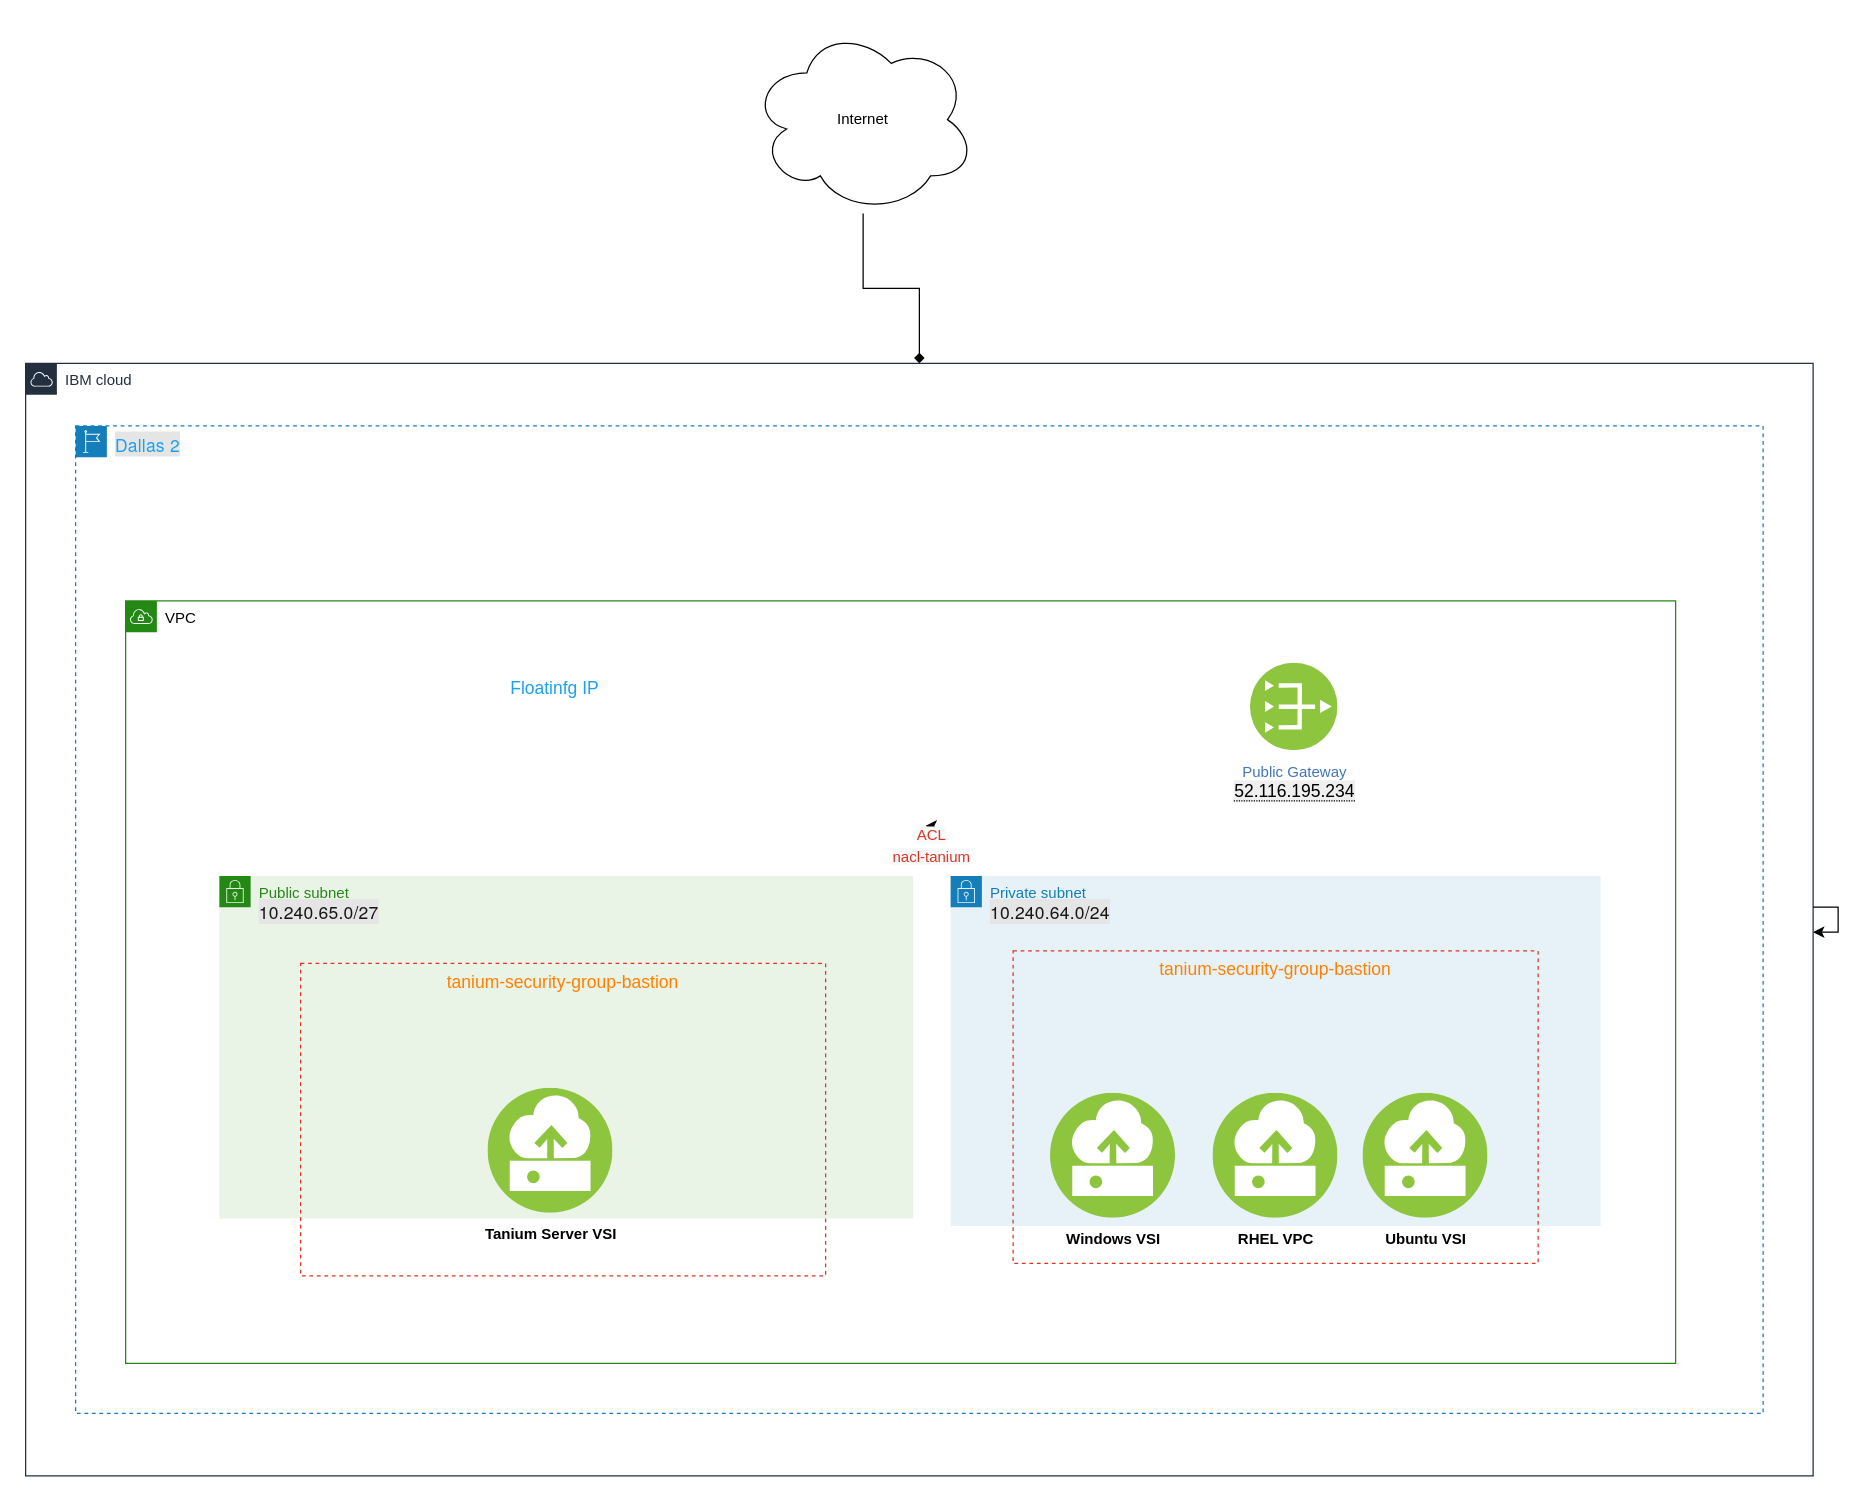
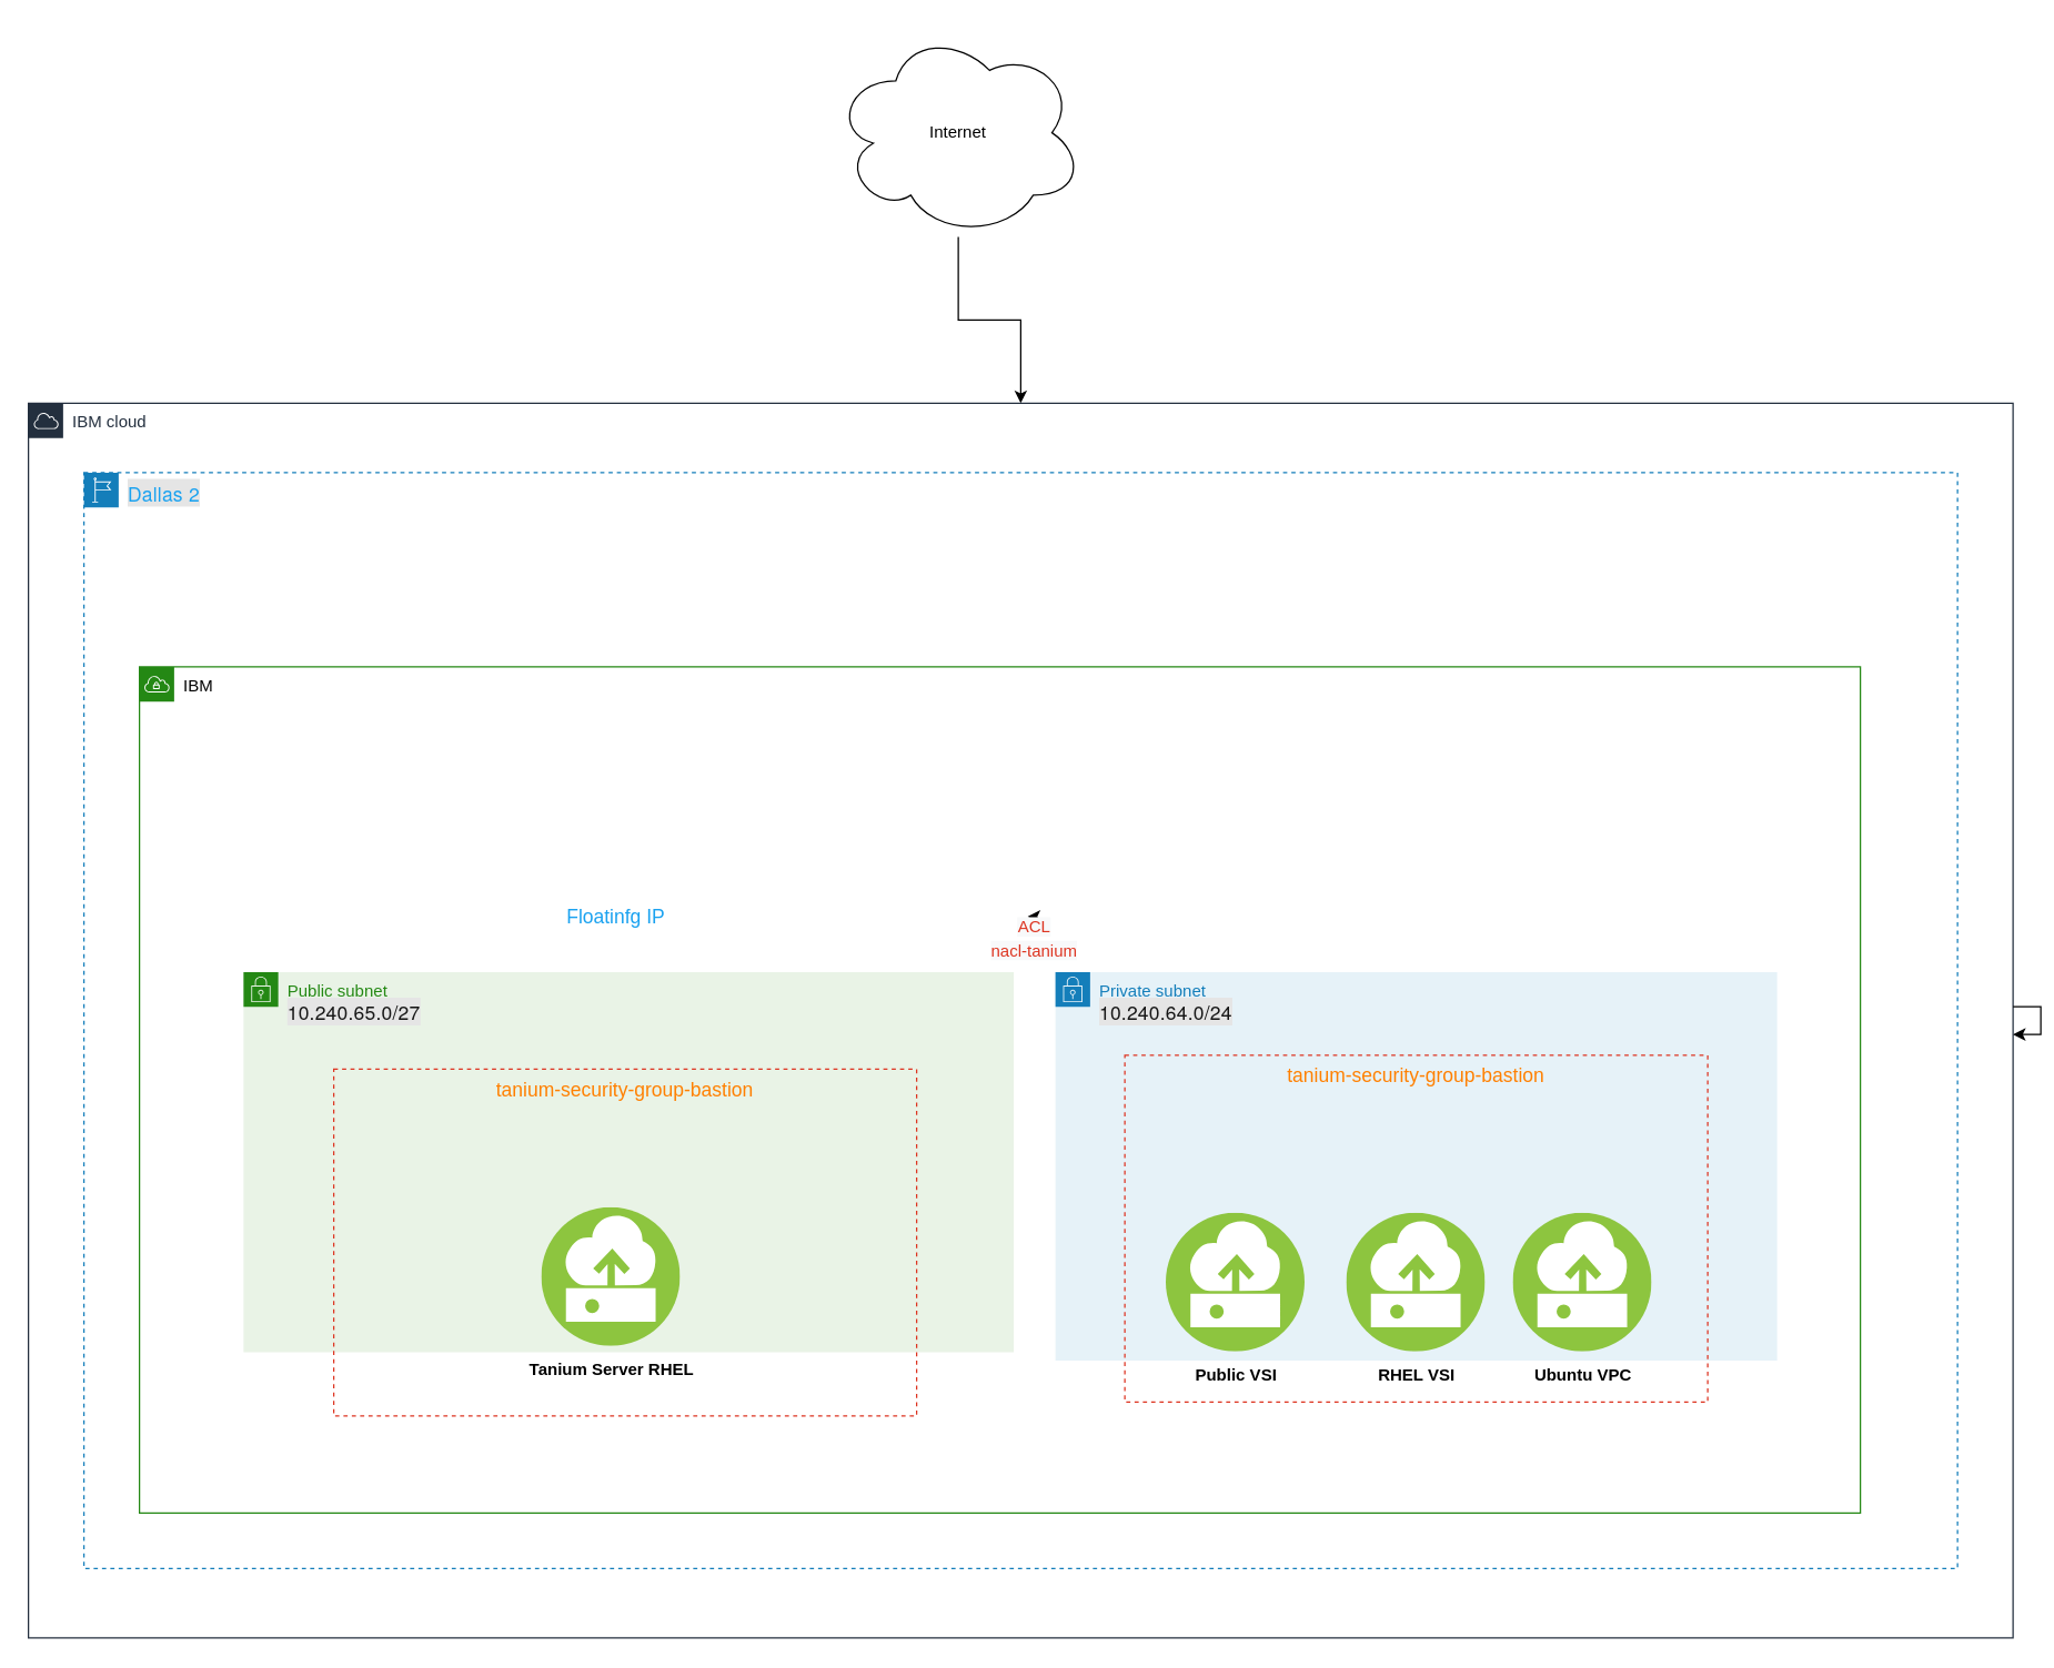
  <mxCell id="0" />
  <mxCell id="1" parent="0" />
  <mxCell id="2" value="Public subnet&lt;br&gt;&lt;span style=&quot;color: rgb(22 , 22 , 22) ; font-family: &amp;#34;ibm plex sans&amp;#34; , &amp;#34;helvetica neue&amp;#34; , &amp;#34;arial&amp;#34; , sans-serif ; font-size: 14px ; letter-spacing: 0.16px ; background-color: rgb(229 , 229 , 229)&quot;&gt;10.240.65.0/27&lt;/span&gt;" style="points=[[0,0],[0.25,0],[0.5,0],[0.75,0],[1,0],[1,0.25],[1,0.5],[1,0.75],[1,1],[0.75,1],[0.5,1],[0.25,1],[0,1],[0,0.75],[0,0.5],[0,0.25]];outlineConnect=0;gradientColor=none;html=1;whiteSpace=wrap;fontSize=12;fontStyle=0;shape=mxgraph.aws4.group;grIcon=mxgraph.aws4.group_security_group;grStroke=0;strokeColor=#248814;fillColor=#E9F3E6;verticalAlign=top;align=left;spacingLeft=30;fontColor=#248814;dashed=0;" vertex="1" parent="1"><mxGeometry x="175" y="700" width="555" height="274" as="geometry" /></mxCell>
- <mxCell id="3" value="" style="edgeStyle=orthogonalEdgeStyle;rounded=0;orthogonalLoop=1;jettySize=auto;html=1;endArrow=diamond;" edge="1" parent="1" source="4" target="7"><mxGeometry relative="1" as="geometry" /></mxCell>
+ <mxCell id="3" value="" style="edgeStyle=orthogonalEdgeStyle;rounded=0;orthogonalLoop=1;jettySize=auto;html=1;" edge="1" parent="1" source="4" target="7"><mxGeometry relative="1" as="geometry" /></mxCell>
  <mxCell id="4" value="Internet" style="ellipse;shape=cloud;whiteSpace=wrap;html=1;" vertex="1" parent="1"><mxGeometry x="600" y="20" width="180" height="150" as="geometry" /></mxCell>
  <mxCell id="5" value="&lt;span style=&quot;font-family: &amp;quot;ibm plex sans&amp;quot;, &amp;quot;helvetica neue&amp;quot;, arial, sans-serif; font-size: 14px; letter-spacing: 0.16px; background-color: rgb(229, 229, 229);&quot;&gt;Dallas 2&lt;/span&gt;" style="points=[[0,0],[0.25,0],[0.5,0],[0.75,0],[1,0],[1,0.25],[1,0.5],[1,0.75],[1,1],[0.75,1],[0.5,1],[0.25,1],[0,1],[0,0.75],[0,0.5],[0,0.25]];outlineConnect=0;gradientColor=none;html=1;whiteSpace=wrap;fontSize=12;fontStyle=0;shape=mxgraph.aws4.group;grIcon=mxgraph.aws4.group_region;strokeColor=#147EBA;fillColor=none;verticalAlign=top;align=left;spacingLeft=30;dashed=1;fontColor=#1AA2F0;" vertex="1" parent="1"><mxGeometry x="60" y="340" width="1350" height="790" as="geometry" /></mxCell>
- <mxCell id="6" value="&lt;font color=&quot;#000000&quot;&gt;VPC&lt;/font&gt;" style="points=[[0,0],[0.25,0],[0.5,0],[0.75,0],[1,0],[1,0.25],[1,0.5],[1,0.75],[1,1],[0.75,1],[0.5,1],[0.25,1],[0,1],[0,0.75],[0,0.5],[0,0.25]];outlineConnect=0;gradientColor=none;html=1;whiteSpace=wrap;fontSize=12;fontStyle=0;shape=mxgraph.aws4.group;grIcon=mxgraph.aws4.group_vpc;strokeColor=#248814;fillColor=none;verticalAlign=top;align=left;spacingLeft=30;fontColor=#AAB7B8;dashed=0;" vertex="1" parent="1"><mxGeometry x="100" y="480" width="1240" height="610" as="geometry" /></mxCell>
+ <mxCell id="6" value="&lt;font color=&quot;#000000&quot;&gt;IBM&lt;/font&gt;" style="points=[[0,0],[0.25,0],[0.5,0],[0.75,0],[1,0],[1,0.25],[1,0.5],[1,0.75],[1,1],[0.75,1],[0.5,1],[0.25,1],[0,1],[0,0.75],[0,0.5],[0,0.25]];outlineConnect=0;gradientColor=none;html=1;whiteSpace=wrap;fontSize=12;fontStyle=0;shape=mxgraph.aws4.group;grIcon=mxgraph.aws4.group_vpc;strokeColor=#248814;fillColor=none;verticalAlign=top;align=left;spacingLeft=30;fontColor=#AAB7B8;dashed=0;" vertex="1" parent="1"><mxGeometry x="100" y="480" width="1240" height="610" as="geometry" /></mxCell>
  <mxCell id="7" value="IBM cloud" style="points=[[0,0],[0.25,0],[0.5,0],[0.75,0],[1,0],[1,0.25],[1,0.5],[1,0.75],[1,1],[0.75,1],[0.5,1],[0.25,1],[0,1],[0,0.75],[0,0.5],[0,0.25]];outlineConnect=0;gradientColor=none;html=1;whiteSpace=wrap;fontSize=12;fontStyle=0;shape=mxgraph.aws4.group;grIcon=mxgraph.aws4.group_aws_cloud;strokeColor=#232F3E;fillColor=none;verticalAlign=top;align=left;spacingLeft=30;fontColor=#232F3E;dashed=0;movable=1;resizable=1;rotatable=1;deletable=1;editable=1;connectable=1;" vertex="1" parent="1"><mxGeometry x="20" y="290" width="1430" height="890" as="geometry" /></mxCell>
- <mxCell id="8" value="Public Gateway&lt;br&gt;&lt;button type=&quot;button&quot; class=&quot;bx--tooltip__trigger bx--tooltip--a11y bx--tooltip__trigger--definition bx--tooltip--top bx--tooltip--align-center&quot; style=&quot;font-family: inherit ; border-radius: 0px ; margin: 0px ; vertical-align: baseline ; padding: 0px ; background-image: none ; border-top: 0px ; border-right: 0px ; border-bottom: 0.062rem dotted ; border-left: 0px ; appearance: none ; display: inline-flex ; align-items: center ; font-size: 0.875rem ; cursor: pointer ; position: relative ; transition: 0.11s ease 0s ; overflow: visible ; text-align: left ; text-overflow: ellipsis ; max-width: 20rem ; overflow-wrap: break-word&quot;&gt;52.116.195.234&lt;/button&gt;&lt;div class=&quot;bx--assistive-text&quot; id=&quot;definition-tooltip-256&quot; style=&quot;box-sizing: content-box ; margin: -1px ; padding: 0.5rem 1rem ; font-stretch: inherit ; font-family: &amp;#34;ibm plex sans&amp;#34; , &amp;#34;helvetica neue&amp;#34; , &amp;#34;arial&amp;#34; , sans-serif ; font-size: 14px ; vertical-align: baseline ; border: 0px ; position: absolute ; height: auto ; overflow: hidden ; visibility: inherit ; clip: rect(0px , 0px , 0px , 0px) ; z-index: 6000 ; display: flex ; align-items: center ; opacity: 1 ; word-break: break-word ; box-shadow: rgba(0 , 0 , 0 , 0.2) 0px 2px 6px ; min-width: 1.5rem ; max-width: 13rem ; text-align: left ; border-radius: 0.125rem ; transform: translate(-50% , -100%) ; letter-spacing: 0.16px ; top: -0.562rem ; left: 54.156px&quot;&gt;Copy IP address&lt;/div&gt;" style="aspect=fixed;perimeter=ellipsePerimeter;html=1;align=center;shadow=0;dashed=0;fontColor=#4277BB;labelBackgroundColor=#ffffff;fontSize=12;spacingTop=3;image;image=img/lib/ibm/vpc/PublicGateway.svg;" vertex="1" parent="1"><mxGeometry x="1000" y="530" width="70" height="70" as="geometry" /></mxCell>
  <mxCell id="9" style="edgeStyle=orthogonalEdgeStyle;rounded=0;orthogonalLoop=1;jettySize=auto;html=1;" edge="1" parent="1" source="7" target="7"><mxGeometry relative="1" as="geometry" /></mxCell>
  <mxCell id="10" value="tanium-security-group-bastion" style="fillColor=none;strokeColor=#DD3522;verticalAlign=top;fontStyle=0;dashed=1;fontColor=#FF8000;fontSize=14;" vertex="1" parent="1"><mxGeometry x="240" y="770" width="420" height="250" as="geometry" /></mxCell>
  <mxCell id="11" style="edgeStyle=orthogonalEdgeStyle;rounded=0;orthogonalLoop=1;jettySize=auto;html=1;exitX=0.5;exitY=0;exitDx=0;exitDy=0;fontSize=14;fontColor=#1AA2F0;" edge="1" parent="1" source="12"><mxGeometry relative="1" as="geometry"><mxPoint x="740" y="660" as="targetPoint" /></mxGeometry></mxCell>
  <mxCell id="12" value="&lt;meta charset=&quot;utf-8&quot;&gt;&lt;span style=&quot;color: rgb(221, 53, 34); font-family: helvetica; font-size: 12px; font-style: normal; font-weight: 400; letter-spacing: normal; text-align: center; text-indent: 0px; text-transform: none; word-spacing: 0px; background-color: rgb(248, 249, 250); display: inline; float: none;&quot;&gt;ACL&lt;/span&gt;&lt;br style=&quot;padding: 0px; margin: 0px; color: rgb(221, 53, 34); font-family: helvetica; font-size: 12px; font-style: normal; font-weight: 400; letter-spacing: normal; text-align: center; text-indent: 0px; text-transform: none; word-spacing: 0px; background-color: rgb(248, 249, 250);&quot;&gt;&lt;span style=&quot;color: rgb(221, 53, 34); font-family: helvetica; font-size: 12px; font-style: normal; font-weight: 400; letter-spacing: normal; text-align: center; text-indent: 0px; text-transform: none; word-spacing: 0px; background-color: rgb(248, 249, 250); display: inline; float: none;&quot;&gt;nacl-tanium&lt;/span&gt;" style="text;html=1;strokeColor=none;fillColor=none;align=center;verticalAlign=middle;whiteSpace=wrap;rounded=0;dashed=1;fontSize=14;fontColor=#FF8000;" vertex="1" parent="1"><mxGeometry x="700" y="660" width="90" height="30" as="geometry" /></mxCell>
  <mxCell id="13" value="Private subnet&lt;br&gt;&lt;span style=&quot;color: rgb(22 , 22 , 22) ; font-family: &amp;#34;ibm plex sans&amp;#34; , &amp;#34;helvetica neue&amp;#34; , &amp;#34;arial&amp;#34; , sans-serif ; font-size: 14px ; letter-spacing: 0.16px ; background-color: rgb(229 , 229 , 229)&quot;&gt;10.240.64.0/24&lt;/span&gt;" style="points=[[0,0],[0.25,0],[0.5,0],[0.75,0],[1,0],[1,0.25],[1,0.5],[1,0.75],[1,1],[0.75,1],[0.5,1],[0.25,1],[0,1],[0,0.75],[0,0.5],[0,0.25]];outlineConnect=0;gradientColor=none;html=1;whiteSpace=wrap;fontSize=12;fontStyle=0;shape=mxgraph.aws4.group;grIcon=mxgraph.aws4.group_security_group;grStroke=0;strokeColor=#147EBA;fillColor=#E6F2F8;verticalAlign=top;align=left;spacingLeft=30;fontColor=#147EBA;dashed=0;" vertex="1" parent="1"><mxGeometry x="760" y="700" width="520" height="280" as="geometry" /></mxCell>
  <mxCell id="14" value="tanium-security-group-bastion" style="fillColor=none;strokeColor=#DD3522;verticalAlign=top;fontStyle=0;dashed=1;fontColor=#FF8000;fontSize=14;" vertex="1" parent="1"><mxGeometry x="810" y="760" width="420" height="250" as="geometry" /></mxCell>
- <mxCell id="15" value="Tanium Server VSI" style="aspect=fixed;perimeter=ellipsePerimeter;html=1;align=center;shadow=0;dashed=0;labelBackgroundColor=none;fontSize=12;spacingTop=3;image;image=img/lib/ibm/vpc/Instance.svg;fontStyle=1" vertex="1" parent="1"><mxGeometry x="390" y="870" width="100" height="100" as="geometry" /></mxCell>
- <mxCell id="16" value="Windows VSI" style="aspect=fixed;perimeter=ellipsePerimeter;html=1;align=center;shadow=0;dashed=0;labelBackgroundColor=none;fontSize=12;spacingTop=3;image;image=img/lib/ibm/vpc/Instance.svg;fontStyle=1" vertex="1" parent="1"><mxGeometry x="840" y="874" width="100" height="100" as="geometry" /></mxCell>
- <mxCell id="17" value="RHEL VPC" style="aspect=fixed;perimeter=ellipsePerimeter;html=1;align=center;shadow=0;dashed=0;labelBackgroundColor=none;fontSize=12;spacingTop=3;image;image=img/lib/ibm/vpc/Instance.svg;fontStyle=1" vertex="1" parent="1"><mxGeometry x="970" y="874" width="100" height="100" as="geometry" /></mxCell>
- <mxCell id="18" value="Ubuntu VSI" style="aspect=fixed;perimeter=ellipsePerimeter;html=1;align=center;shadow=0;dashed=0;labelBackgroundColor=none;fontSize=12;spacingTop=3;image;image=img/lib/ibm/vpc/Instance.svg;fontStyle=1" vertex="1" parent="1"><mxGeometry x="1090" y="874" width="100" height="100" as="geometry" /></mxCell>
- <mxCell id="19" value="Floatinfg IP&amp;nbsp;" style="text;html=1;align=center;verticalAlign=middle;resizable=0;points=[];autosize=1;strokeColor=none;fontSize=14;fontColor=#1AA2F0;" vertex="1" parent="1"><mxGeometry x="400" y="540" width="90" height="20" as="geometry" /></mxCell>
+ <mxCell id="15" value="Tanium Server RHEL" style="aspect=fixed;perimeter=ellipsePerimeter;html=1;align=center;shadow=0;dashed=0;labelBackgroundColor=none;fontSize=12;spacingTop=3;image;image=img/lib/ibm/vpc/Instance.svg;fontStyle=1" vertex="1" parent="1"><mxGeometry x="390" y="870" width="100" height="100" as="geometry" /></mxCell>
+ <mxCell id="16" value="Public VSI" style="aspect=fixed;perimeter=ellipsePerimeter;html=1;align=center;shadow=0;dashed=0;labelBackgroundColor=none;fontSize=12;spacingTop=3;image;image=img/lib/ibm/vpc/Instance.svg;fontStyle=1" vertex="1" parent="1"><mxGeometry x="840" y="874" width="100" height="100" as="geometry" /></mxCell>
+ <mxCell id="17" value="RHEL VSI" style="aspect=fixed;perimeter=ellipsePerimeter;html=1;align=center;shadow=0;dashed=0;labelBackgroundColor=none;fontSize=12;spacingTop=3;image;image=img/lib/ibm/vpc/Instance.svg;fontStyle=1" vertex="1" parent="1"><mxGeometry x="970" y="874" width="100" height="100" as="geometry" /></mxCell>
+ <mxCell id="18" value="Ubuntu VPC" style="aspect=fixed;perimeter=ellipsePerimeter;html=1;align=center;shadow=0;dashed=0;labelBackgroundColor=none;fontSize=12;spacingTop=3;image;image=img/lib/ibm/vpc/Instance.svg;fontStyle=1" vertex="1" parent="1"><mxGeometry x="1090" y="874" width="100" height="100" as="geometry" /></mxCell>
+ <mxCell id="19" value="Floatinfg IP&amp;nbsp;" style="text;html=1;align=center;verticalAlign=middle;resizable=0;points=[];autosize=1;strokeColor=none;fontSize=14;fontColor=#1AA2F0;" vertex="1" parent="1"><mxGeometry x="400" y="650" width="90" height="20" as="geometry" /></mxCell>
